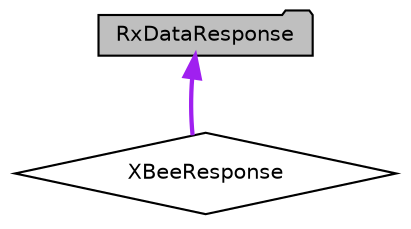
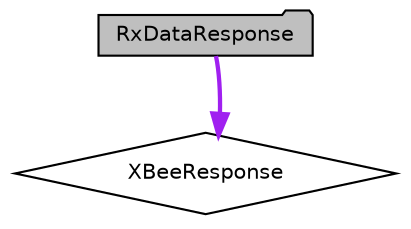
  digraph {
    node [color=black fontname=Helvetica fontsize=10 style=filled]
    n1 [fillcolor=grey75 fontcolor=black height=0.2 label=RxDataResponse shape=folder width=0.4]
    n2 [fillcolor=white height=0.2 label=XBeeResponse shape=diamond width=0.4]
-   n1 -> n2 [color=purple dir=back fontname=Helvetica fontsize=10 labelfontname=Helvetica labelfontsize=10 style=bold]
+   n2 -> n1 [color=purple dir=back fontname=Helvetica fontsize=10 labelfontname=Helvetica labelfontsize=10 style=bold]
  }
